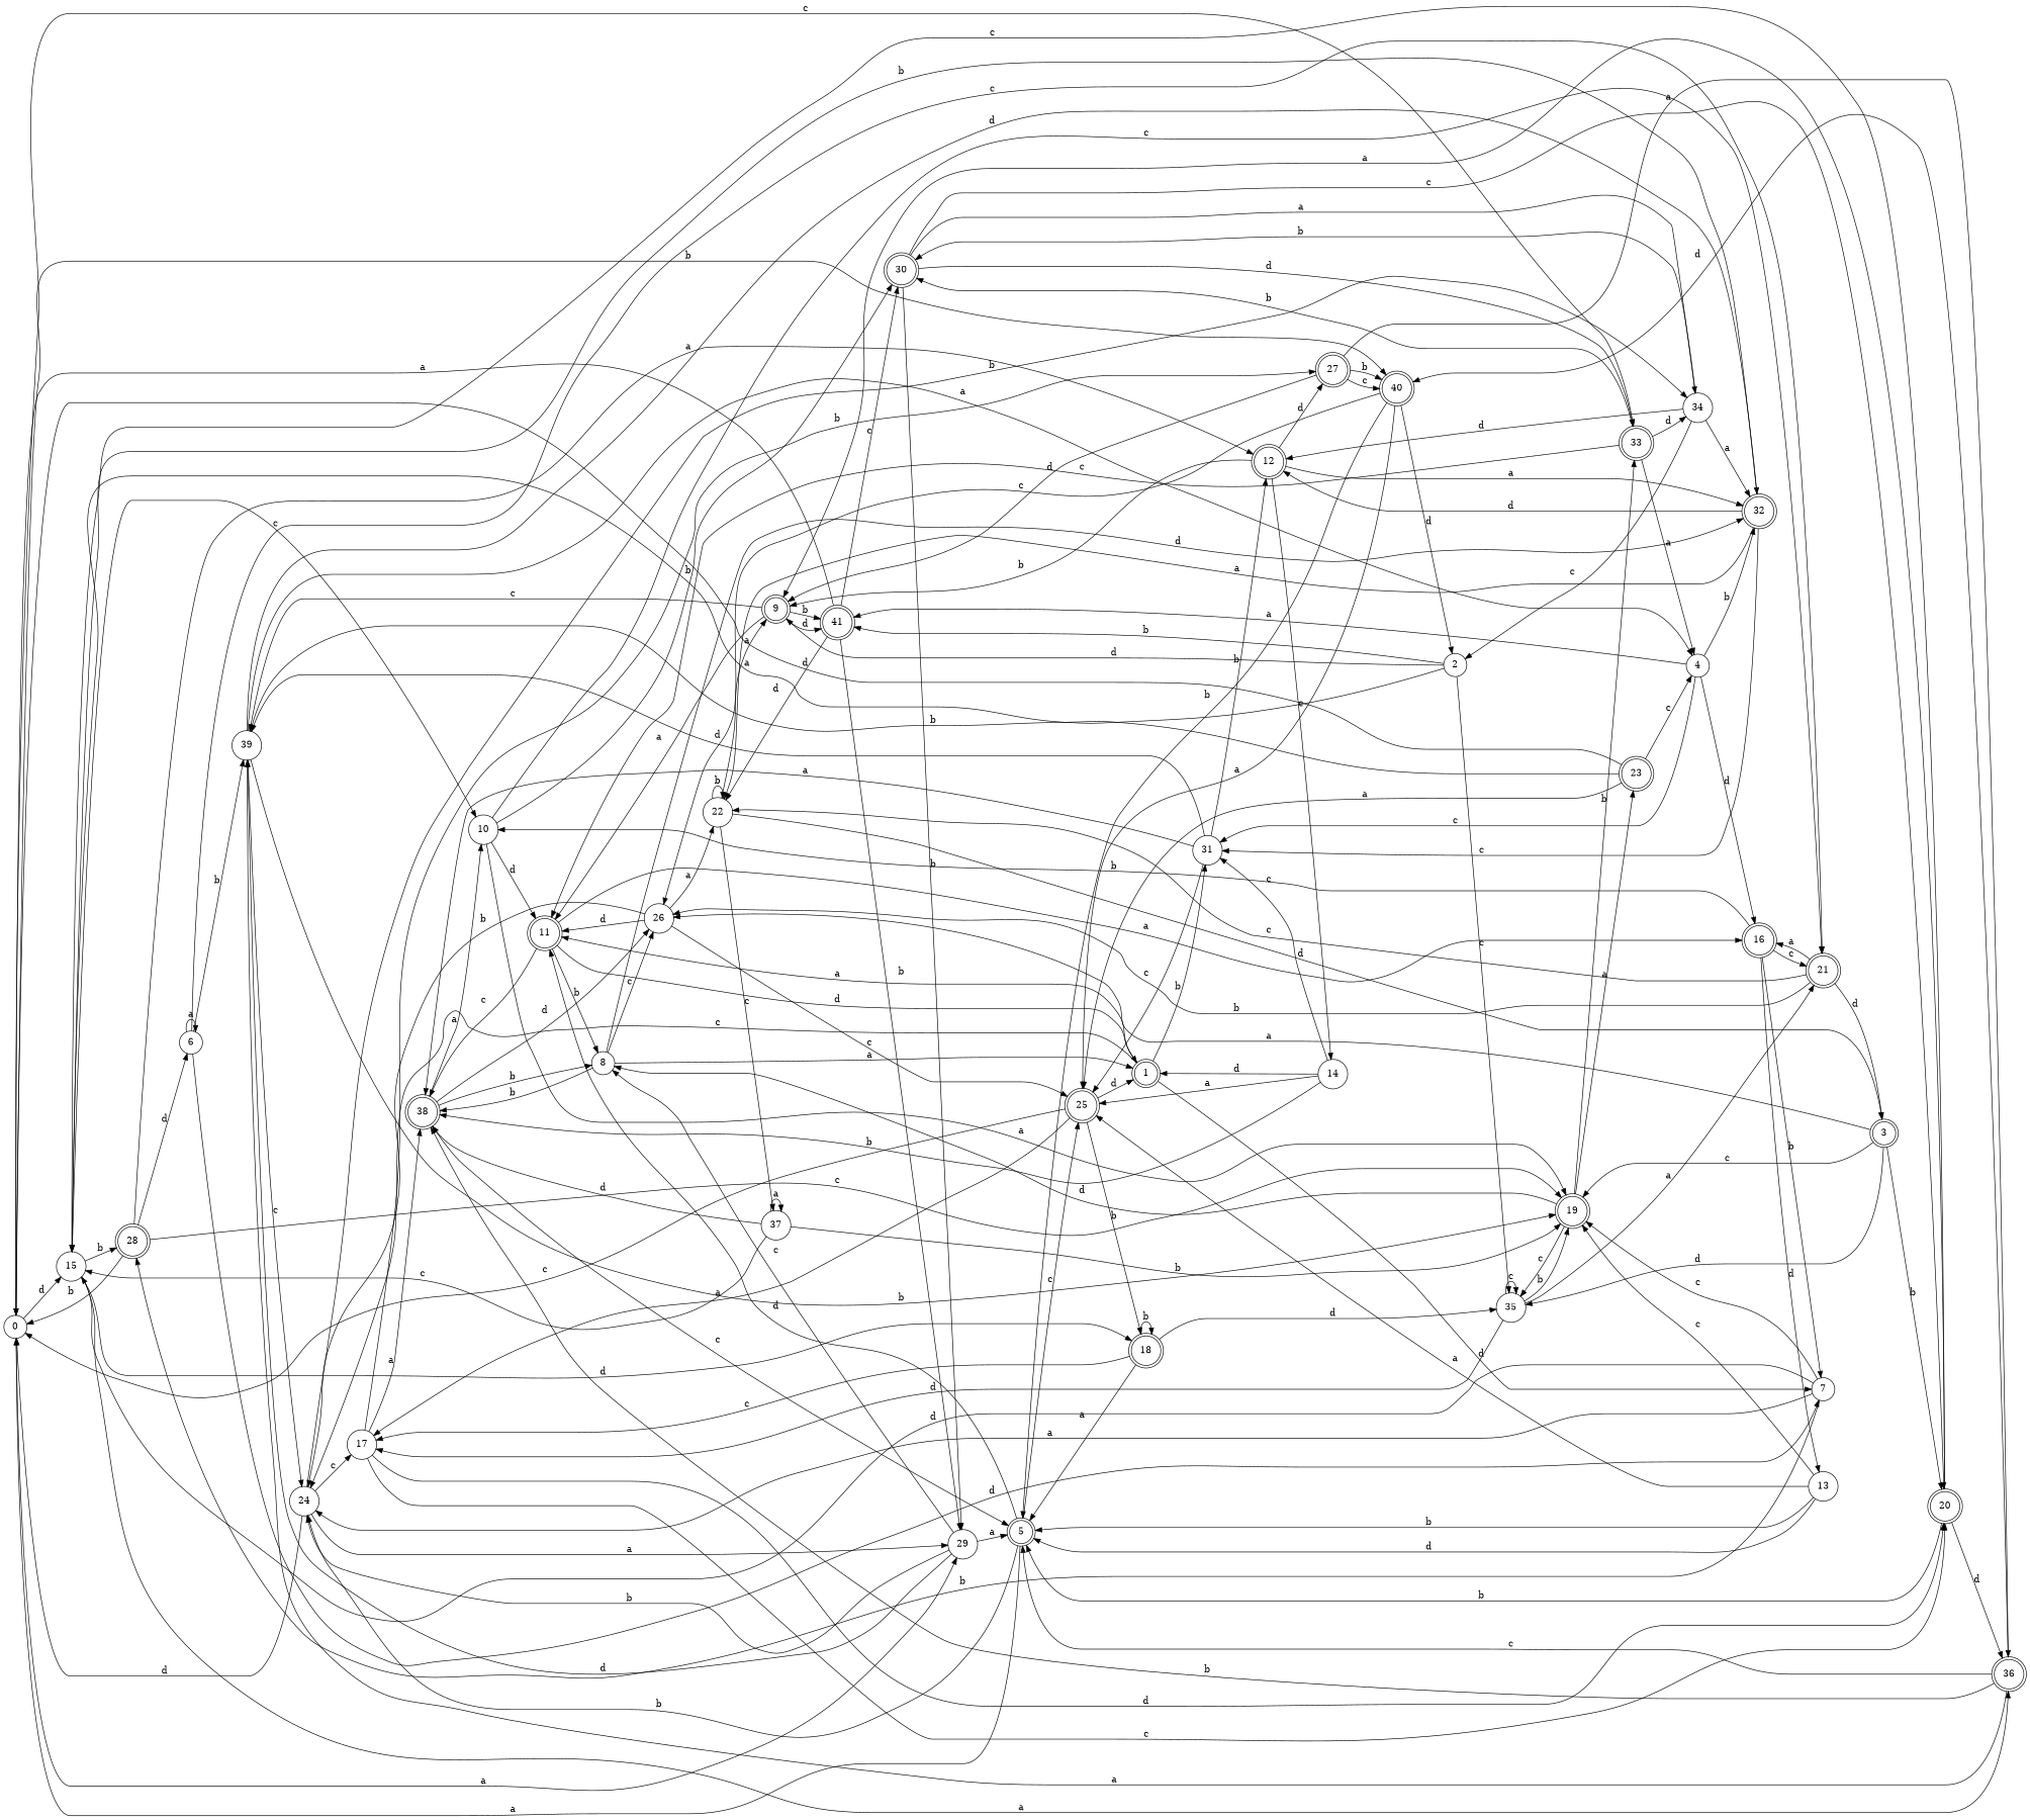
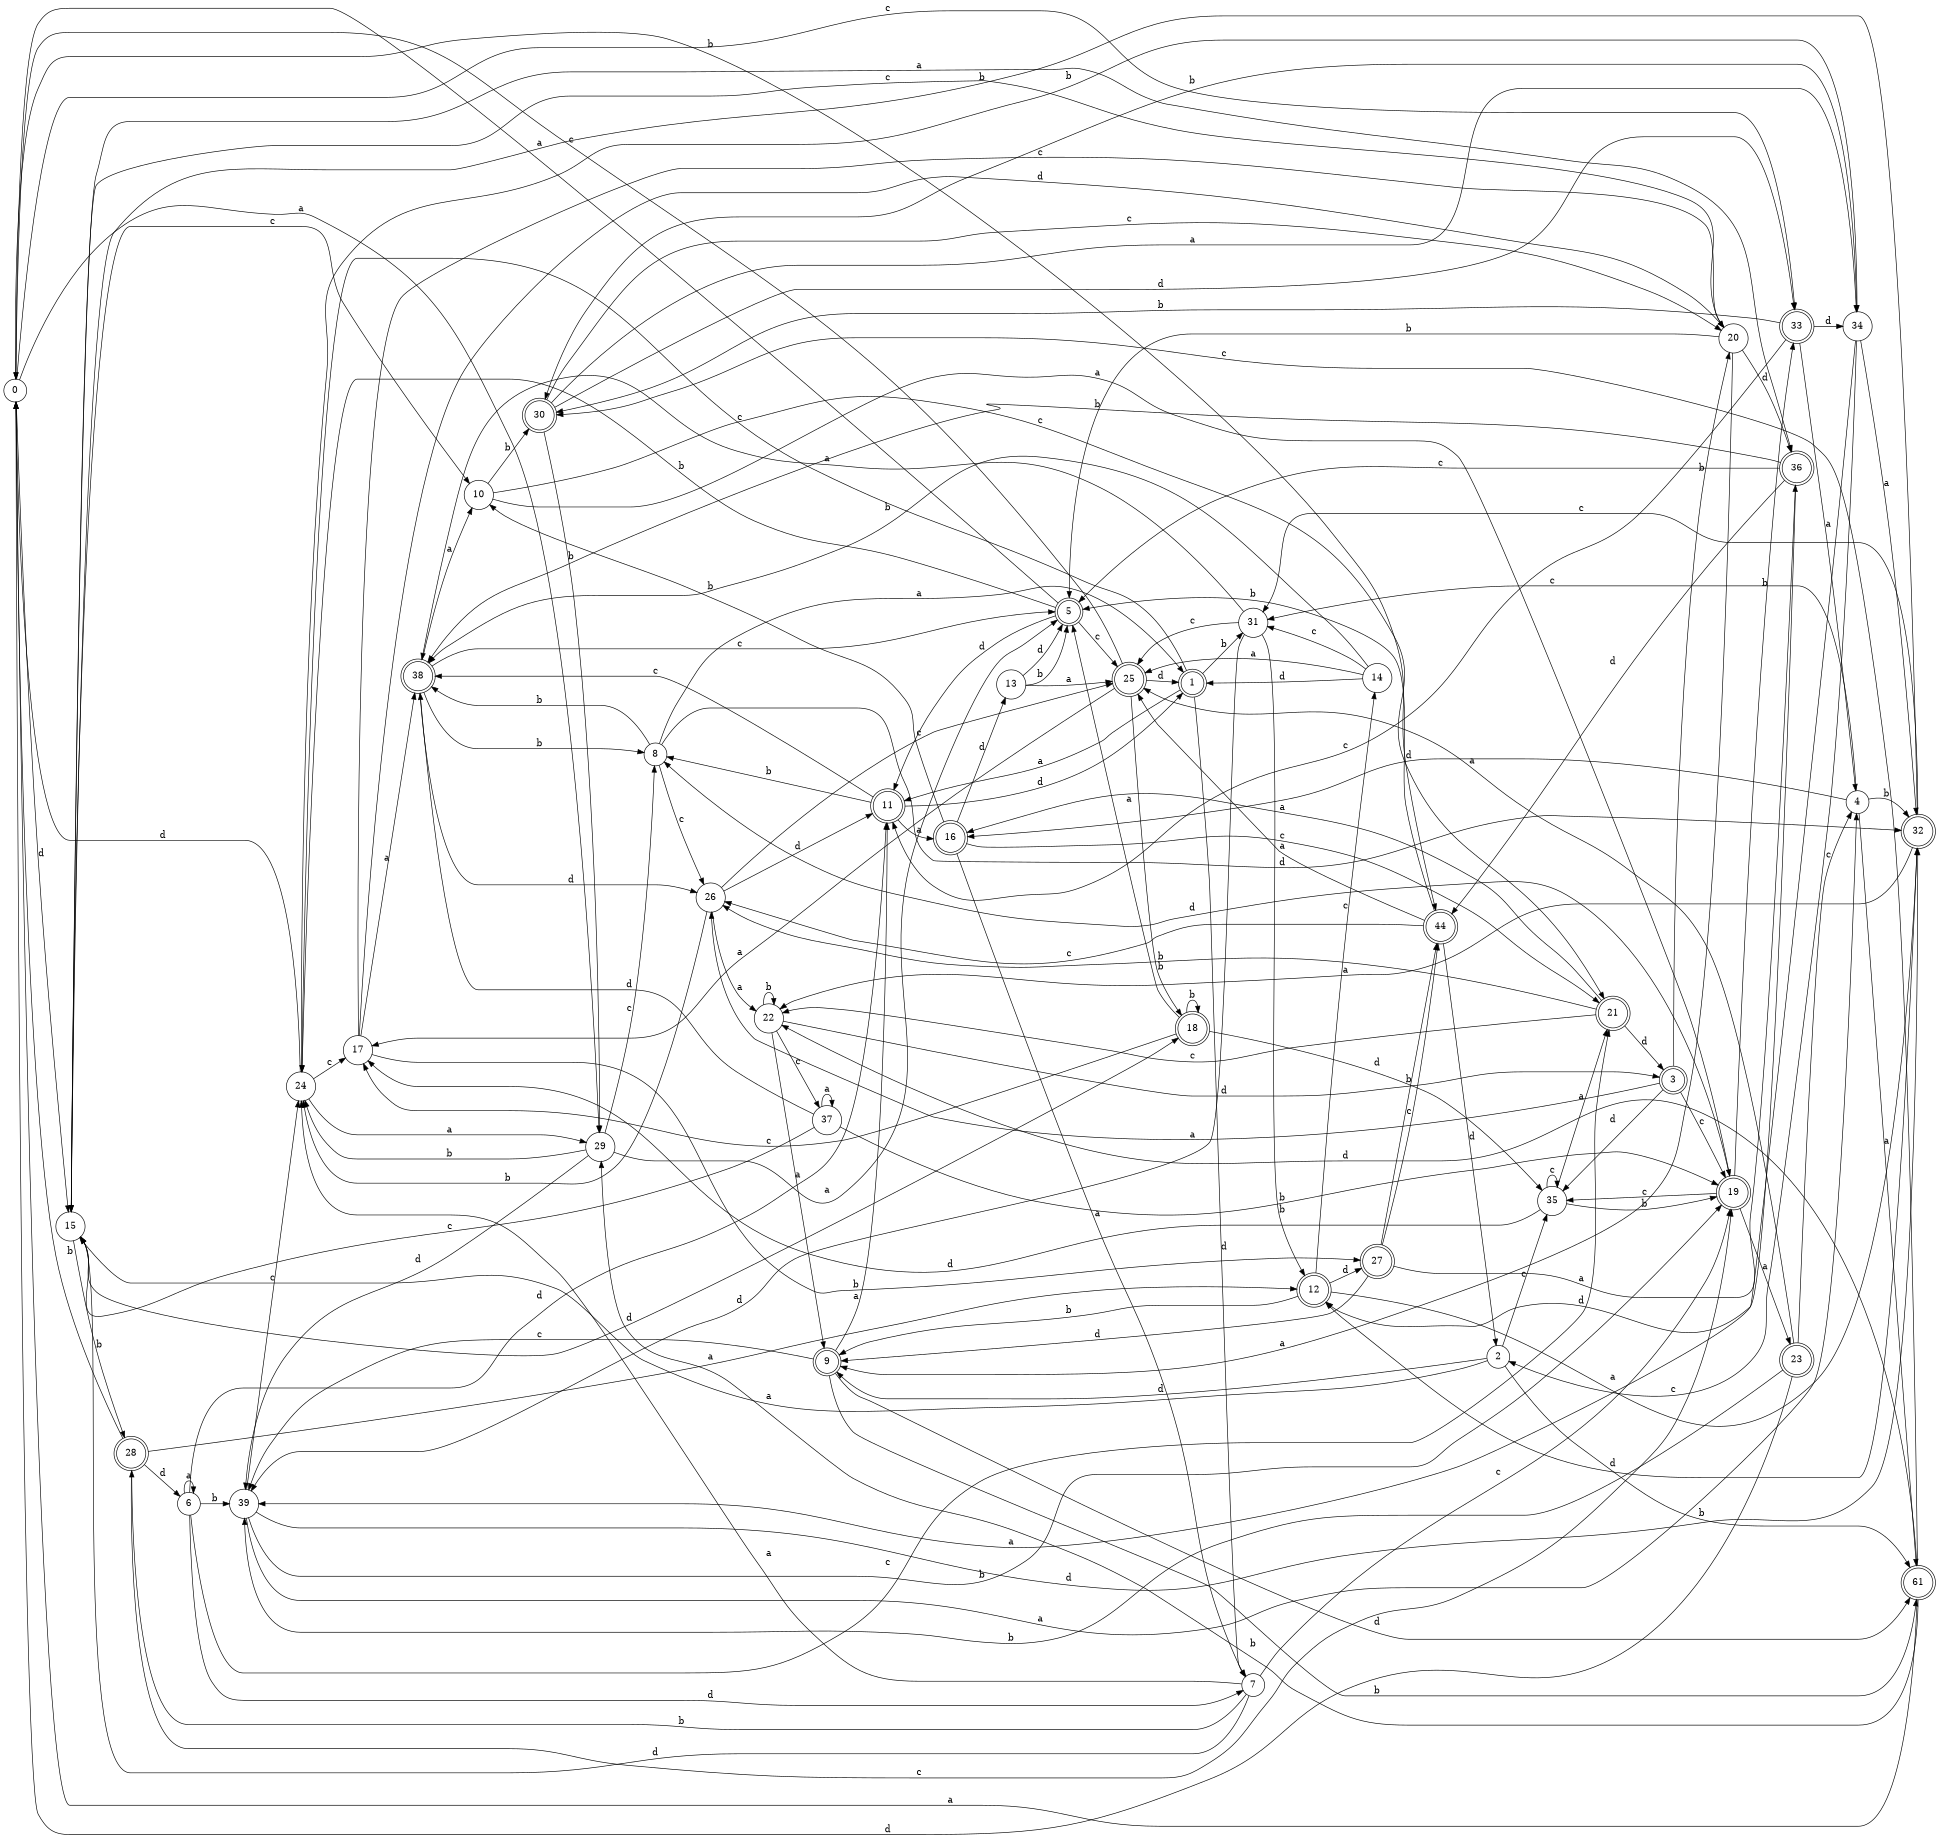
  digraph {
    rankdir=LR
    node [color=black fillcolor=white shape=circle style=filled]
    n1 [label=0]
    n2 [label=15]
    n3 [label=29]
    n4 [label=33 shape=doublecircle style="rounded,filled"]
-   n5 [label=40 shape=doublecircle style="rounded,filled"]
+   n5 [label=44 shape=doublecircle style="rounded,filled"]
    n6 [label=28 shape=doublecircle style="rounded,filled"]
    n7 [label=10]
    n8 [label=18 shape=doublecircle style="rounded,filled"]
    n9 [label=36 shape=doublecircle style="rounded,filled"]
    n10 [label=24]
    n11 [label=5 shape=doublecircle style="rounded,filled"]
    n12 [label=39]
    n13 [label=8]
    n14 [label=11 shape=doublecircle style="rounded,filled"]
    n15 [label=4]
    n16 [label=30 shape=doublecircle style="rounded,filled"]
    n17 [label=34]
    n18 [label=2]
    n19 [label=26]
    n20 [label=25 shape=doublecircle style="rounded,filled"]
    n21 [label=1 shape=doublecircle style="rounded,filled"]
    n22 [label=7]
    n23 [label=31]
    n24 [label=19 shape=doublecircle style="rounded,filled"]
    n25 [label=16 shape=doublecircle style="rounded,filled"]
    n26 [label=38 shape=doublecircle style="rounded,filled"]
    n27 [label=17]
    n28 [label=12 shape=doublecircle style="rounded,filled"]
    n29 [label=9 shape=doublecircle style="rounded,filled"]
    n30 [label=35]
-   n31 [label=41 shape=doublecircle style="rounded,filled"]
+   n31 [label=61 shape=doublecircle style="rounded,filled"]
    n32 [label=21 shape=doublecircle style="rounded,filled"]
    n33 [label=22]
    n34 [label=3 shape=doublecircle style="rounded,filled"]
-   n35 [label=20 shape=doublecircle]
+   n35 [label=20]
    n36 [label=23 shape=doublecircle style="rounded,filled"]
    n37 [label=32 shape=doublecircle style="rounded,filled"]
    n38 [label=13]
    n39 [label=6]
    n40 [label=14]
    n41 [label=27 shape=doublecircle style="rounded,filled"]
    n42 [label=37]
    n1 -> n2 [label=d]
    n1 -> n3 [label=a]
    n1 -> n4 [label=c]
    n1 -> n5 [label=b]
    n2 -> n6 [label=b]
    n2 -> n7 [label=c]
    n2 -> n8 [label=d]
    n2 -> n9 [label=a]
    n3 -> n10 [label=b]
    n3 -> n11 [label=a]
    n3 -> n12 [label=d]
    n3 -> n13 [label=c]
    n4 -> n14 [label=c]
    n4 -> n15 [label=a]
    n4 -> n16 [label=b]
    n4 -> n17 [label=d]
    n5 -> n11 [label=b]
    n5 -> n18 [label=d]
    n5 -> n19 [label=c]
    n5 -> n20 [label=a]
    n6 -> n1 [label=b]
    n6 -> n24 [label=c]
    n6 -> n28 [label=a]
    n6 -> n39 [label=d]
-   n7 -> n14 [label=d]
+   n39 -> n14 [label=d]
    n7 -> n16 [label=b]
    n7 -> n24 [label=a]
    n7 -> n32 [label=c]
    n8 -> n8 [label=b]
    n8 -> n11 [label=a]
    n8 -> n27 [label=c]
    n8 -> n30 [label=d]
    n9 -> n5 [label=d]
    n9 -> n11 [label=c]
    n9 -> n12 [label=a]
    n9 -> n26 [label=b]
    n10 -> n1 [label=d]
    n10 -> n3 [label=a]
    n10 -> n17 [label=b]
    n10 -> n27 [label=c]
    n11 -> n1 [label=a]
    n11 -> n10 [label=b]
    n11 -> n14 [label=d]
    n11 -> n20 [label=c]
    n12 -> n10 [label=c]
    n12 -> n15 [label=a]
    n12 -> n24 [label=b]
    n12 -> n37 [label=d]
    n13 -> n19 [label=c]
    n13 -> n21 [label=a]
    n13 -> n26 [label=b]
    n13 -> n37 [label=d]
    n14 -> n13 [label=b]
    n14 -> n21 [label=d]
    n14 -> n25 [label=a]
    n14 -> n26 [label=c]
    n15 -> n23 [label=c]
    n15 -> n25 [label=d]
    n15 -> n31 [label=a]
    n15 -> n37 [label=b]
    n16 -> n3 [label=b]
    n16 -> n4 [label=d]
    n16 -> n17 [label=a]
    n16 -> n35 [label=c]
    n17 -> n16 [label=b]
    n17 -> n18 [label=c]
    n17 -> n28 [label=d]
    n17 -> n37 [label=a]
    n18 -> n2 [label=a]
    n18 -> n29 [label=d]
    n18 -> n30 [label=c]
    n18 -> n31 [label=b]
    n19 -> n10 [label=b]
    n19 -> n14 [label=d]
    n19 -> n20 [label=c]
    n19 -> n33 [label=a]
    n20 -> n1 [label=c]
    n20 -> n8 [label=b]
    n20 -> n21 [label=d]
    n20 -> n27 [label=a]
    n21 -> n10 [label=c]
    n21 -> n14 [label=a]
    n21 -> n22 [label=d]
    n21 -> n23 [label=b]
    n22 -> n2 [label=d]
    n22 -> n6 [label=b]
    n22 -> n10 [label=a]
    n22 -> n24 [label=c]
    n23 -> n12 [label=d]
    n23 -> n20 [label=c]
    n23 -> n26 [label=a]
    n23 -> n28 [label=b]
    n24 -> n4 [label=b]
    n24 -> n13 [label=d]
    n24 -> n30 [label=c]
    n24 -> n36 [label=a]
    n25 -> n7 [label=b]
-   n25 -> n22 [label=b]
+   n25 -> n22 [label=a]
    n25 -> n32 [label=c]
    n25 -> n38 [label=d]
    n26 -> n7 [label=a]
    n26 -> n11 [label=c]
    n26 -> n13 [label=b]
    n26 -> n19 [label=d]
    n27 -> n26 [label=a]
    n27 -> n35 [label=c]
    n27 -> n35 [label=d]
    n27 -> n41 [label=b]
    n28 -> n29 [label=b]
    n28 -> n37 [label=a]
    n28 -> n40 [label=c]
    n28 -> n41 [label=d]
    n29 -> n12 [label=c]
    n29 -> n14 [label=a]
    n29 -> n31 [label=b]
    n29 -> n31 [label=d]
    n30 -> n24 [label=b]
    n30 -> n27 [label=d]
    n30 -> n30 [label=c]
    n30 -> n32 [label=a]
    n31 -> n1 [label=a]
    n31 -> n3 [label=b]
    n31 -> n16 [label=c]
    n31 -> n33 [label=d]
    n32 -> n19 [label=b]
    n32 -> n25 [label=a]
    n32 -> n33 [label=c]
    n32 -> n34 [label=d]
    n33 -> n29 [label=a]
    n33 -> n33 [label=b]
    n33 -> n34 [label=d]
    n33 -> n42 [label=c]
    n34 -> n19 [label=a]
    n34 -> n24 [label=c]
    n34 -> n30 [label=d]
    n34 -> n35 [label=b]
    n35 -> n2 [label=c]
    n35 -> n9 [label=d]
    n35 -> n11 [label=b]
    n35 -> n29 [label=a]
    n36 -> n1 [label=d]
    n36 -> n12 [label=b]
    n36 -> n15 [label=c]
    n36 -> n20 [label=a]
    n37 -> n2 [label=b]
    n37 -> n23 [label=c]
    n37 -> n28 [label=d]
    n37 -> n33 [label=a]
    n38 -> n11 [label=b]
    n38 -> n11 [label=d]
    n38 -> n20 [label=a]
-   n38 -> n24 [label=c]
    n39 -> n12 [label=b]
    n39 -> n22 [label=d]
    n39 -> n32 [label=c]
    n39 -> n39 [label=a]
    n40 -> n20 [label=a]
    n40 -> n21 [label=d]
    n40 -> n23 [label=c]
    n40 -> n26 [label=b]
    n41 -> n5 [label=b]
    n41 -> n5 [label=c]
    n41 -> n9 [label=a]
    n41 -> n29 [label=d]
    n42 -> n2 [label=c]
    n42 -> n24 [label=b]
    n42 -> n26 [label=d]
    n42 -> n42 [label=a]
  }
